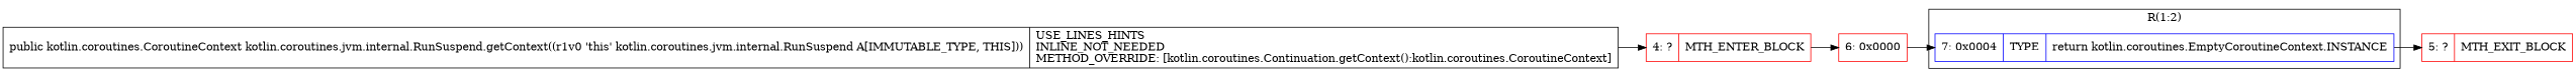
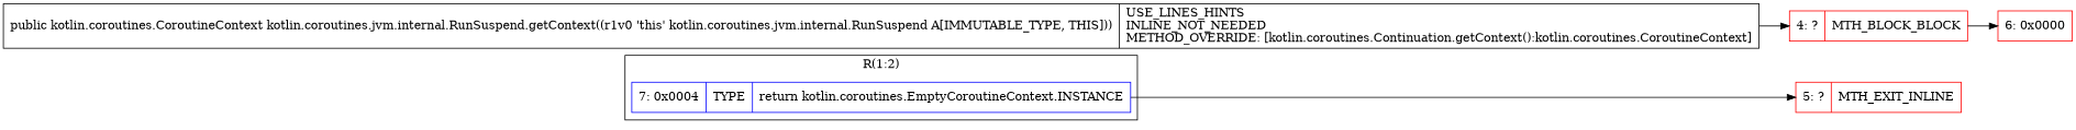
  digraph {
    rankdir=LR
    node [color=red shape=record]
    n1 [color=blue label="{7\:\ 0x0004|TYPE\l|return kotlin.coroutines.EmptyCoroutineContext.INSTANCE\l}"]
-   n2 [label="{5\:\ ?|MTH_EXIT_BLOCK\l}"]
-   n3 [label="{4\:\ ?|MTH_ENTER_BLOCK\l}"]
+   n2 [label="{5\:\ ?|MTH_EXIT_INLINE\l}"]
+   n3 [label="{4\:\ ?|MTH_BLOCK_BLOCK\l}"]
    n4 [label="{6\:\ 0x0000}"]
    n5 [label="{public kotlin.coroutines.CoroutineContext kotlin.coroutines.jvm.internal.RunSuspend.getContext((r1v0 'this' kotlin.coroutines.jvm.internal.RunSuspend A[IMMUTABLE_TYPE, THIS]))  | USE_LINES_HINTS\lINLINE_NOT_NEEDED\lMETHOD_OVERRIDE: [kotlin.coroutines.Continuation.getContext():kotlin.coroutines.CoroutineContext]\l}" color=""]
    subgraph cluster_1 {
      label="R(1:2)"
      n1
    }
    n1 -> n2
    n3 -> n4
-   n4 -> n1
    n5 -> n3
  }
